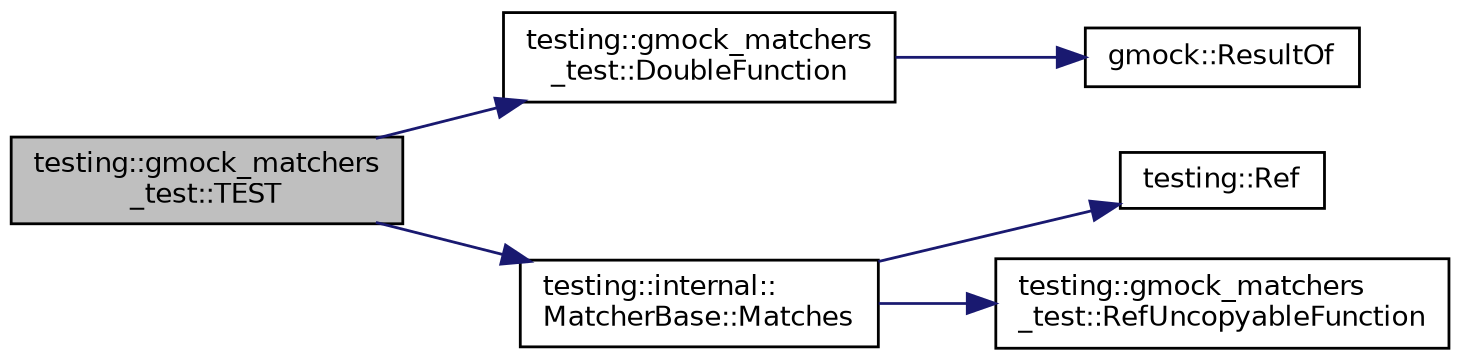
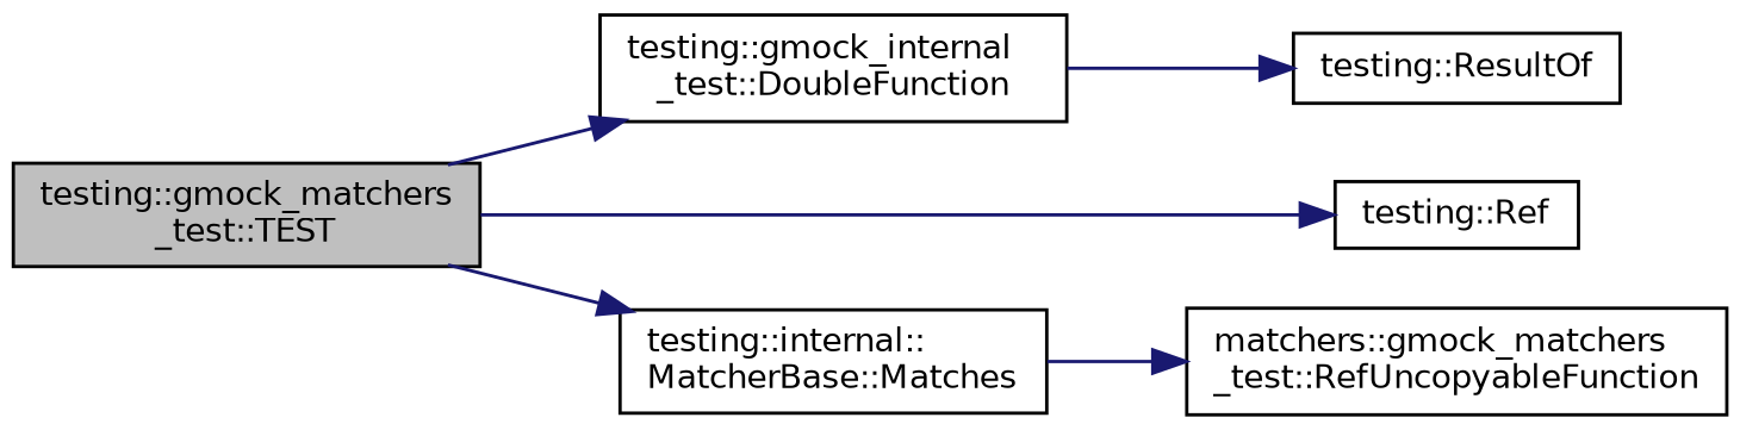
  digraph {
    rankdir=LR
    node [color=black fillcolor=white fontname=Helvetica fontsize=10 shape=record style=filled]
    edge [color=midnightblue fontname=Helvetica fontsize=10 labelfontname=Helvetica labelfontsize=10 style=solid]
    n1 [fillcolor=grey75 fontcolor=black height=0.2 label="testing::gmock_matchers\l_test::TEST" width=0.4]
-   n2 [height=0.2 label="testing::gmock_matchers\l_test::DoubleFunction" width=0.4]
+   n2 [height=0.2 label="testing::gmock_internal\l_test::DoubleFunction" width=0.4]
    n3 [height=0.2 label="testing::Ref" width=0.4]
    n4 [height=0.2 label="testing::internal::\lMatcherBase::Matches" width=0.4]
-   n5 [height=0.2 label="gmock::ResultOf" width=0.4]
-   n6 [height=0.2 label="testing::gmock_matchers\l_test::RefUncopyableFunction" width=0.4]
+   n5 [height=0.2 label="testing::ResultOf" width=0.4]
+   n6 [height=0.2 label="matchers::gmock_matchers\l_test::RefUncopyableFunction" width=0.4]
    n1 -> n2
-   n4 -> n3
+   n1 -> n3
    n1 -> n4
    n2 -> n5
    n4 -> n6
  }
